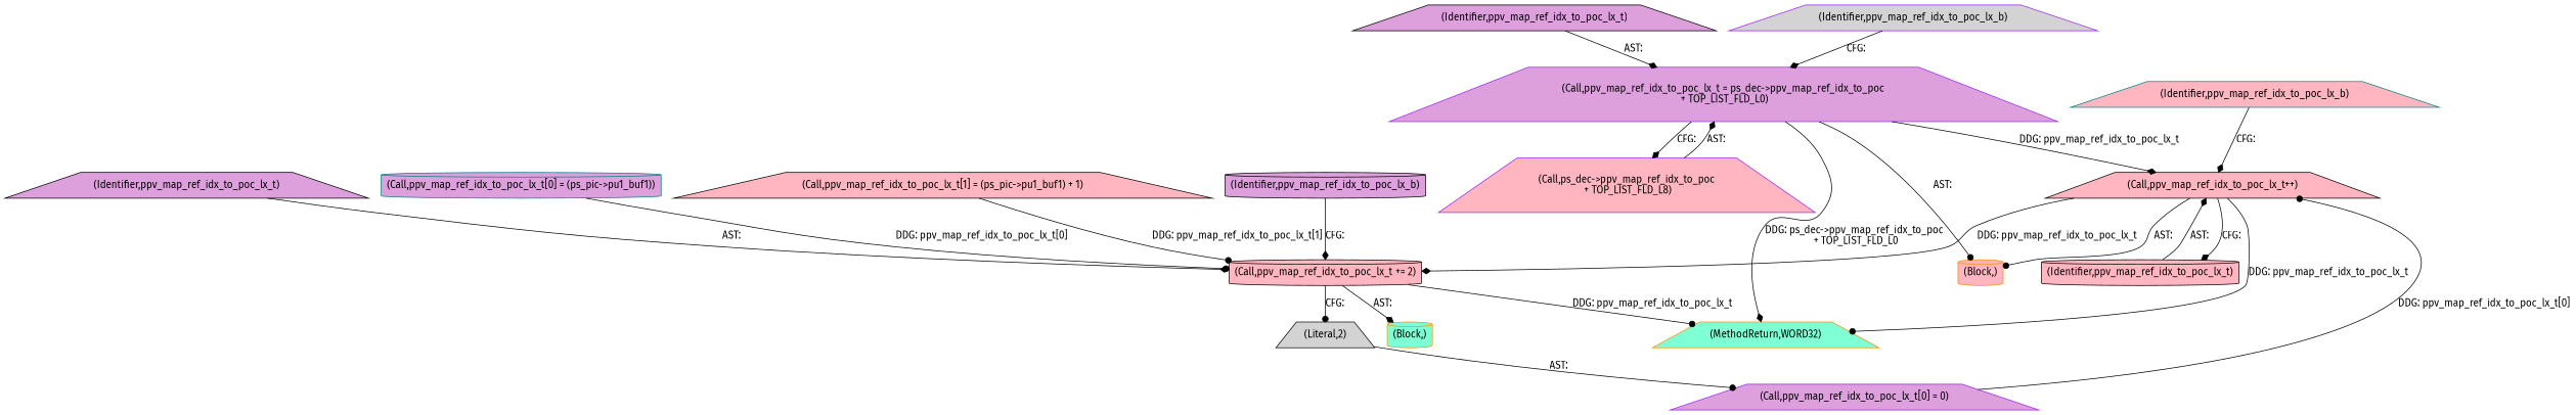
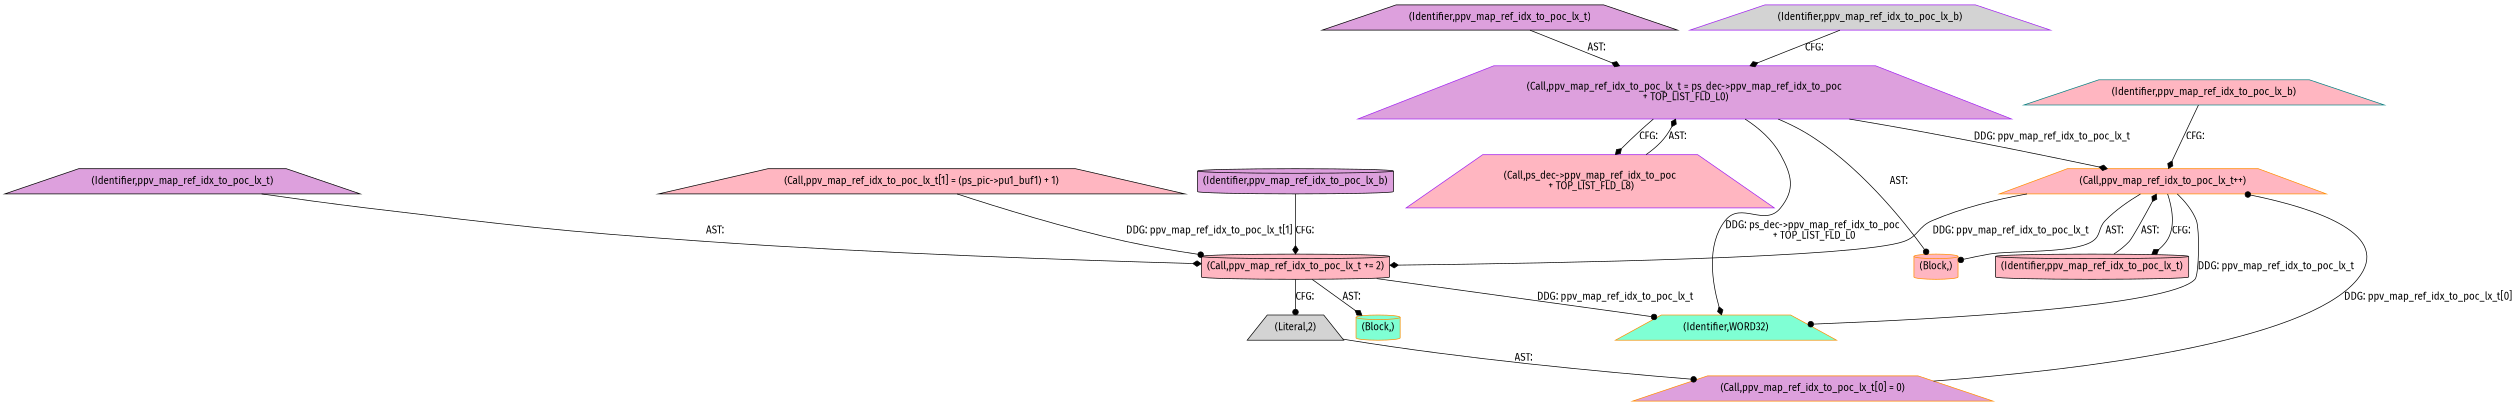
  digraph {
    fontname="Fira Sans"
    node [color=black fillcolor=lightpink fontname="Fira Sans" shape=trapezium style=filled]
    edge [arrowhead=diamond fontname="Fira Sans"]
    n1 [color=purple fillcolor=plum label="(Call,ppv_map_ref_idx_to_poc_lx_t = ps_dec->ppv_map_ref_idx_to_poc\n + TOP_LIST_FLD_L0)"]
-   n2 [label="(Call,ppv_map_ref_idx_to_poc_lx_t++)"]
+   n2 [color=darkorange label="(Call,ppv_map_ref_idx_to_poc_lx_t++)"]
    n3 [color=purple label="(Call,ps_dec->ppv_map_ref_idx_to_poc\n + TOP_LIST_FLD_L8)"]
    n4 [color=darkorange label="(Block,)" shape=cylinder]
-   n5 [color=darkorange fillcolor=aquamarine label="(MethodReturn,WORD32)"]
+   n5 [color=darkorange fillcolor=aquamarine label="(Identifier,WORD32)"]
    n6 [label="(Call,ppv_map_ref_idx_to_poc_lx_t += 2)" shape=cylinder]
    n7 [label="(Identifier,ppv_map_ref_idx_to_poc_lx_t)" shape=cylinder]
    n8 [fillcolor=lightgrey label="(Literal,2)"]
    n9 [color=darkorange fillcolor=aquamarine label="(Block,)" shape=cylinder]
-   n10 [color=purple fillcolor=plum label="(Call,ppv_map_ref_idx_to_poc_lx_t[0] = 0)"]
+   n10 [color=darkorange fillcolor=plum label="(Call,ppv_map_ref_idx_to_poc_lx_t[0] = 0)"]
    n11 [color=teal label="(Identifier,ppv_map_ref_idx_to_poc_lx_b)"]
    n12 [label="(Call,ppv_map_ref_idx_to_poc_lx_t[1] = (ps_pic->pu1_buf1) + 1)"]
    n13 [fillcolor=plum label="(Identifier,ppv_map_ref_idx_to_poc_lx_b)" shape=cylinder]
    n14 [fillcolor=plum label="(Identifier,ppv_map_ref_idx_to_poc_lx_t)"]
    n15 [fillcolor=plum label="(Identifier,ppv_map_ref_idx_to_poc_lx_t)"]
-   n16 [color=teal fillcolor=plum label="(Call,ppv_map_ref_idx_to_poc_lx_t[0] = (ps_pic->pu1_buf1))" shape=cylinder]
    n17 [color=purple fillcolor=lightgrey label="(Identifier,ppv_map_ref_idx_to_poc_lx_b)"]
    n1 -> n2 [label="DDG: ppv_map_ref_idx_to_poc_lx_t"]
    n1 -> n3 [label="CFG: "]
    n1 -> n4 [arrowhead=dot label="AST: "]
    n1 -> n5 [label="DDG: ps_dec->ppv_map_ref_idx_to_poc\n + TOP_LIST_FLD_L0"]
    n2 -> n4 [arrowhead=dot label="AST: "]
    n2 -> n5 [arrowhead=dot label="DDG: ppv_map_ref_idx_to_poc_lx_t"]
    n2 -> n6 [label="DDG: ppv_map_ref_idx_to_poc_lx_t"]
    n2 -> n7 [label="CFG: "]
    n3 -> n1 [label="AST: "]
    n6 -> n5 [arrowhead=dot label="DDG: ppv_map_ref_idx_to_poc_lx_t"]
    n6 -> n8 [arrowhead=dot label="CFG: "]
    n6 -> n9 [label="AST: "]
    n7 -> n2 [label="AST: "]
    n8 -> n10 [arrowhead=dot label="AST: "]
    n10 -> n2 [arrowhead=dot label="DDG: ppv_map_ref_idx_to_poc_lx_t[0]"]
    n11 -> n2 [label="CFG: "]
    n12 -> n6 [arrowhead=dot label="DDG: ppv_map_ref_idx_to_poc_lx_t[1]"]
    n13 -> n6 [label="CFG: "]
    n14 -> n6 [label="AST: "]
    n15 -> n1 [label="AST: "]
-   n16 -> n6 [arrowhead=dot label="DDG: ppv_map_ref_idx_to_poc_lx_t[0]"]
    n17 -> n1 [label="CFG: "]
  }
